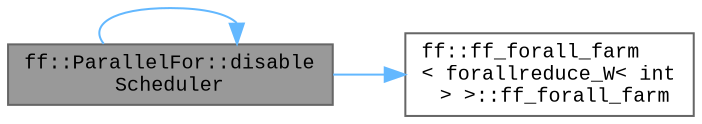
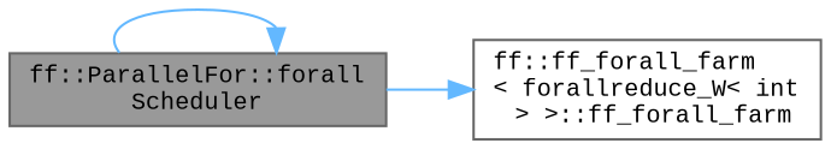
  digraph {
    rankdir=LR
    fontname="Liberation Mono"
    node [fontname="Liberation Mono" fontsize=10 shape=box style=filled]
    edge [color=steelblue1 fontname="Liberation Mono" fontsize=10 labelfontname=Helvetica labelfontsize=10 style=solid]
-   n1 [color=gray40 fillcolor=grey60 fontcolor=black height=0.2 label="ff::ParallelFor::disable\lScheduler" width=0.4]
+   n1 [color=gray40 fillcolor=grey60 fontcolor=black height=0.2 label="ff::ParallelFor::forall\lScheduler" width=0.4]
    n2 [color=grey40 fillcolor=white height=0.2 label="ff::ff_forall_farm\l\< forallreduce_W\< int\l \> \>::ff_forall_farm" width=0.4]
    n1 -> n1
    n1 -> n2
  }
